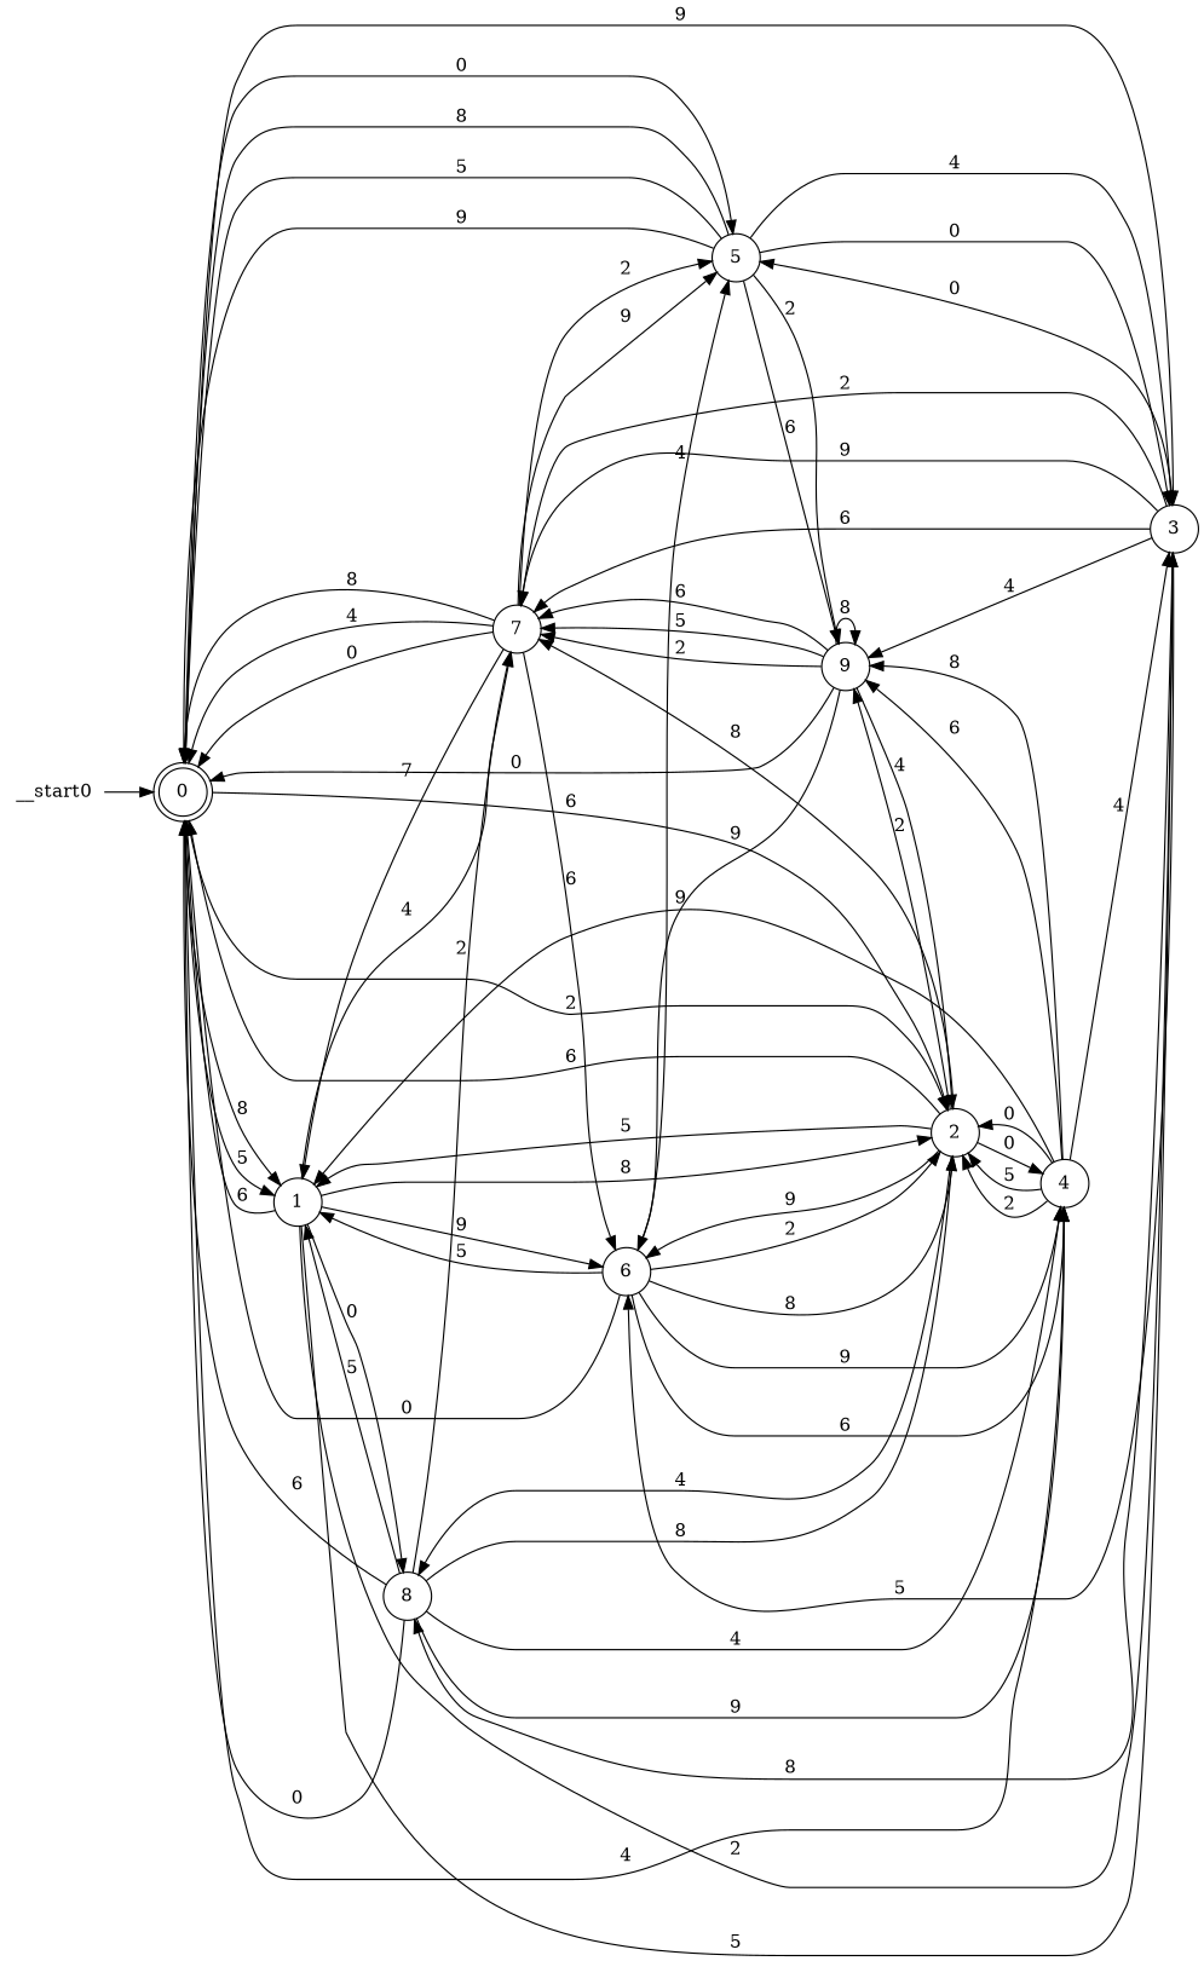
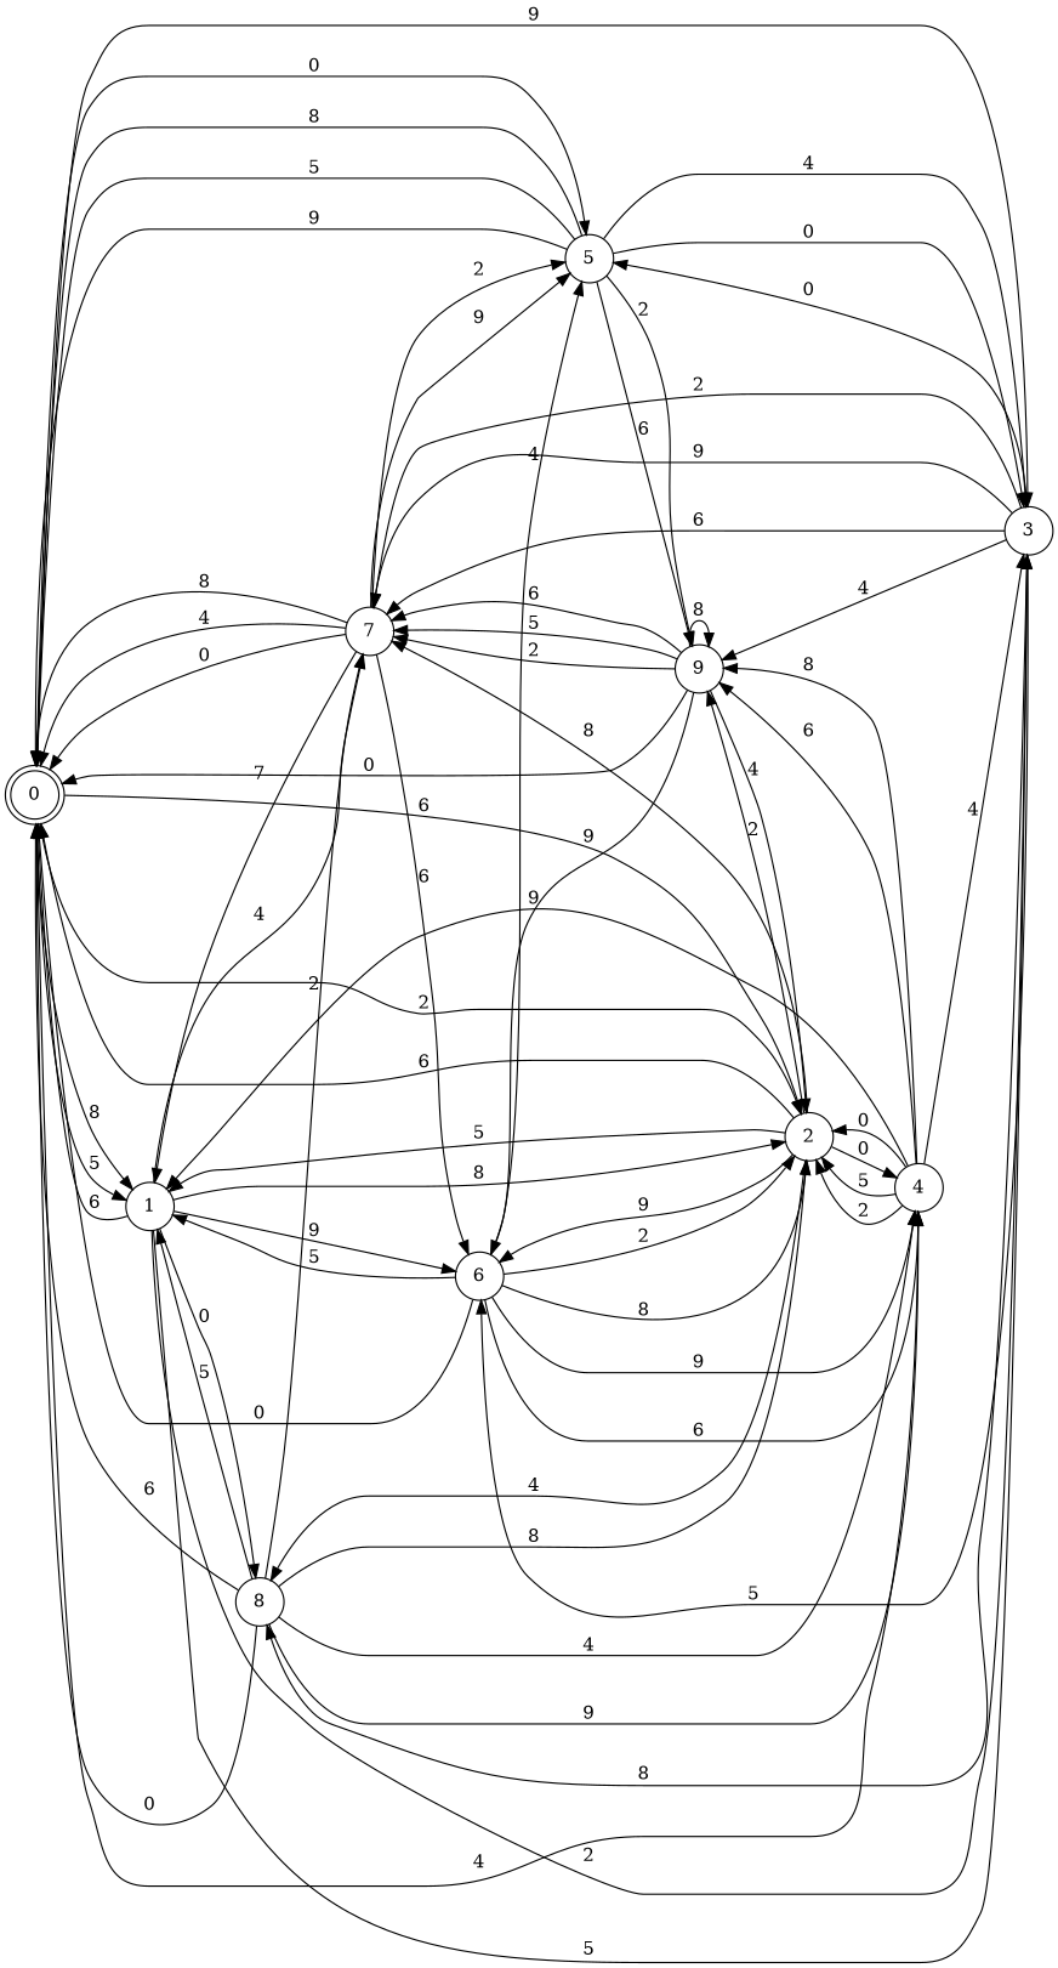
  digraph {
    rankdir=LR
    node [shape=circle]
    n1 [label=0 shape=doublecircle]
    n2 [label=1]
    n3 [label=2]
    n4 [label=3]
    n5 [label=4]
    n6 [label=5]
    n7 [label=6]
    n8 [label=7]
    n9 [label=8]
    n10 [label=9]
-   __start0 [height=0 shape=none width=0]
    n1 -> n2 [label=8]
    n1 -> n2 [label=5]
    n1 -> n3 [label=2]
    n1 -> n3 [label=6]
    n1 -> n4 [label=9]
    n1 -> n5 [label=4]
    n1 -> n6 [label=0]
    n2 -> n1 [label=6]
    n2 -> n3 [label=8]
    n2 -> n4 [label=5]
    n2 -> n4 [label=2]
    n2 -> n7 [label=9]
    n2 -> n8 [label=4]
    n2 -> n9 [label=0]
    n3 -> n1 [label=6]
    n3 -> n2 [label=5]
    n3 -> n5 [label=0]
    n3 -> n7 [label=9]
    n3 -> n8 [label=8]
    n3 -> n9 [label=4]
    n3 -> n10 [label=2]
    n4 -> n6 [label=0]
    n4 -> n7 [label=5]
    n4 -> n8 [label=2]
    n4 -> n8 [label=9]
    n4 -> n8 [label=6]
    n4 -> n9 [label=8]
    n4 -> n10 [label=4]
    n5 -> n2 [label=9]
    n5 -> n3 [label=5]
    n5 -> n3 [label=2]
    n5 -> n3 [label=0]
    n5 -> n4 [label=4]
    n5 -> n10 [label=8]
    n5 -> n10 [label=6]
    n6 -> n1 [label=8]
    n6 -> n1 [label=5]
    n6 -> n1 [label=9]
    n6 -> n4 [label=4]
    n6 -> n4 [label=0]
    n6 -> n10 [label=2]
    n6 -> n10 [label=6]
    n7 -> n1 [label=0]
    n7 -> n2 [label=5]
    n7 -> n3 [label=8]
    n7 -> n3 [label=2]
    n7 -> n5 [label=9]
    n7 -> n5 [label=6]
    n7 -> n6 [label=4]
    n8 -> n1 [label=8]
    n8 -> n1 [label=4]
    n8 -> n1 [label=0]
    n8 -> n2 [label=7]
    n8 -> n6 [label=2]
    n8 -> n6 [label=9]
    n8 -> n7 [label=6]
    n9 -> n1 [label=0]
    n9 -> n1 [label=6]
    n9 -> n2 [label=5]
    n9 -> n3 [label=8]
    n9 -> n5 [label=9]
    n9 -> n5 [label=4]
    n9 -> n8 [label=2]
    n10 -> n1 [label=0]
    n10 -> n3 [label=4]
    n10 -> n7 [label=9]
    n10 -> n8 [label=5]
    n10 -> n8 [label=2]
    n10 -> n8 [label=6]
    n10 -> n10 [label=8]
-   __start0 -> n1
  }
